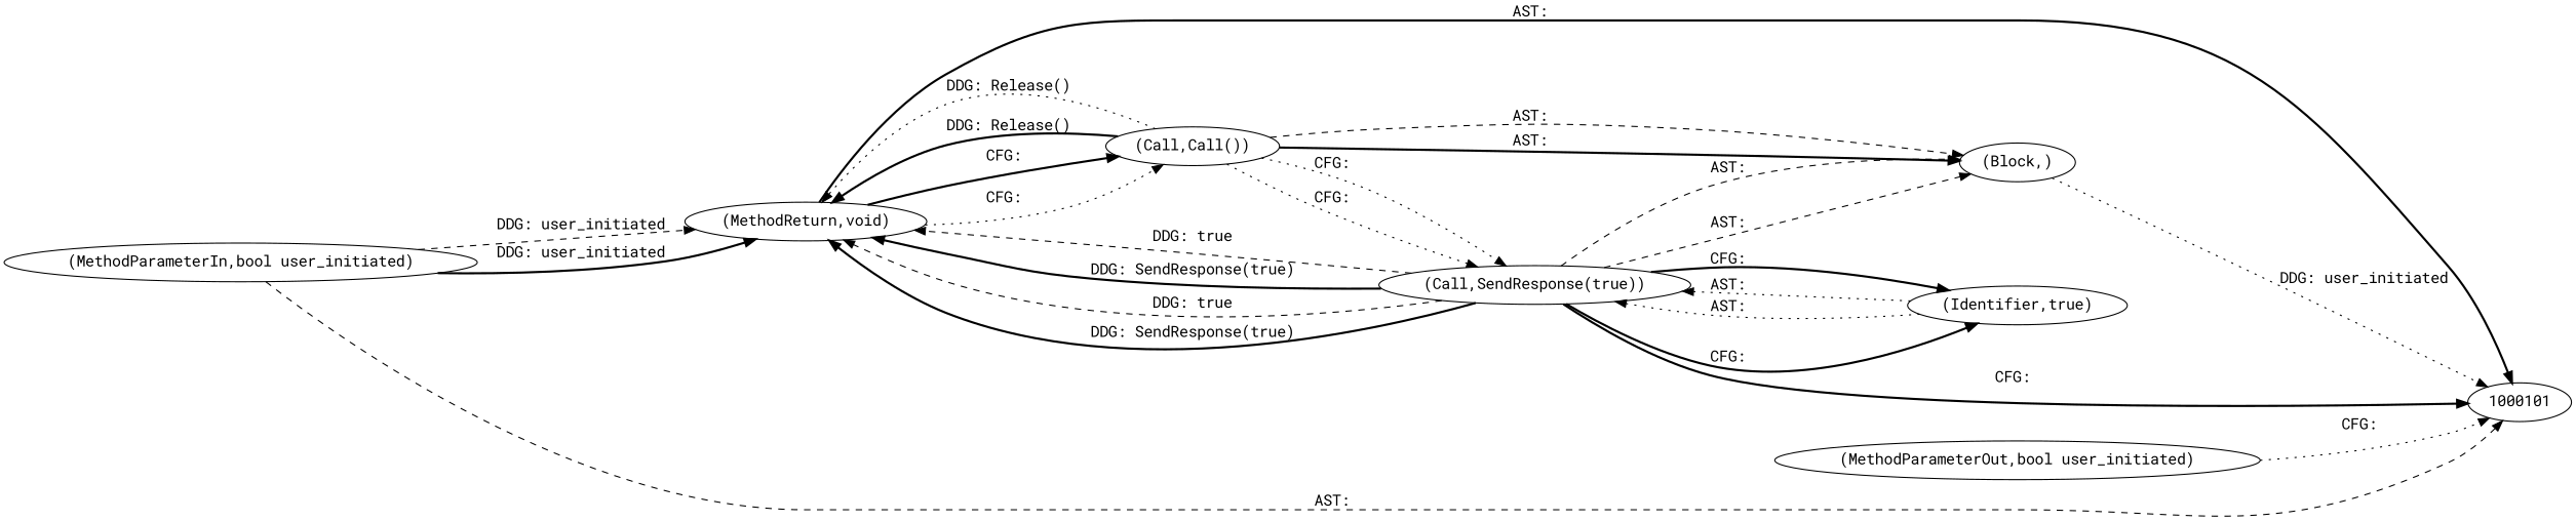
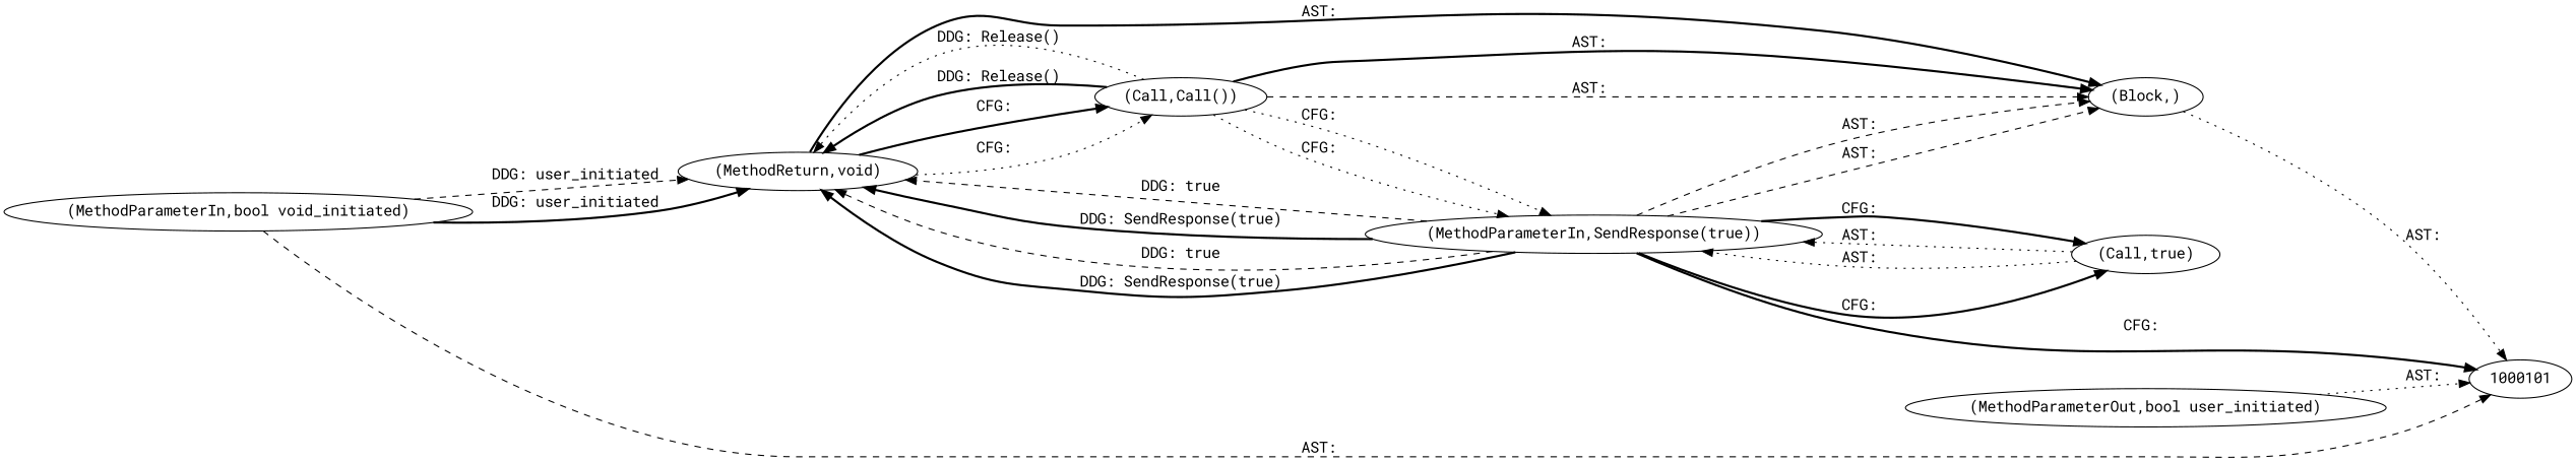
  digraph {
    fontname="Roboto Mono"
    rankdir=LR
    node [fontname="Roboto Mono"]
    edge [fontname="Roboto Mono" style=bold]
    n1 [label="(MethodReturn,void)"]
    n2 [label="(Call,Call())"]
    1000101
    n4 [label="(Block,)"]
-   n5 [label="(Call,SendResponse(true))"]
-   n6 [label="(MethodParameterIn,bool user_initiated)"]
+   n5 [label="(MethodParameterIn,SendResponse(true))"]
+   n6 [label="(MethodParameterIn,bool void_initiated)"]
    n7 [label="(MethodParameterOut,bool user_initiated)"]
-   n8 [label="(Identifier,true)"]
+   n8 [label="(Call,true)"]
    n1 -> n2 [label="CFG: "]
    n1 -> n2 [label="CFG: " style=dotted]
-   n1 -> 1000101 [label="AST: "]
+   n1 -> n4 [label="AST: "]
    n2 -> n1 [label="DDG: Release()" style=dotted]
    n2 -> n1 [label="DDG: Release()"]
    n2 -> n4 [label="AST: "]
    n2 -> n4 [label="AST: " style=dashed]
    n2 -> n5 [label="CFG: " style=dotted]
    n2 -> n5 [label="CFG: " style=dotted]
-   n4 -> 1000101 [label="DDG: user_initiated" style=dotted]
+   n4 -> 1000101 [label="AST: " style=dotted]
    n5 -> n1 [label="DDG: SendResponse(true)"]
    n5 -> n1 [label="DDG: true" style=dashed]
    n5 -> n1 [label="DDG: SendResponse(true)"]
    n5 -> n1 [label="DDG: true" style=dashed]
    n5 -> 1000101 [label="CFG: "]
    n5 -> n4 [label="AST: " style=dashed]
    n5 -> n4 [label="AST: " style=dashed]
    n5 -> n8 [label="CFG: "]
    n5 -> n8 [label="CFG: "]
    n6 -> n1 [label="DDG: user_initiated"]
    n6 -> n1 [label="DDG: user_initiated" style=dashed]
    n6 -> 1000101 [label="AST: " style=dashed]
-   n7 -> 1000101 [label="CFG: " style=dotted]
+   n7 -> 1000101 [label="AST: " style=dotted]
    n8 -> n5 [label="AST: " style=dotted]
    n8 -> n5 [label="AST: " style=dotted]
  }
